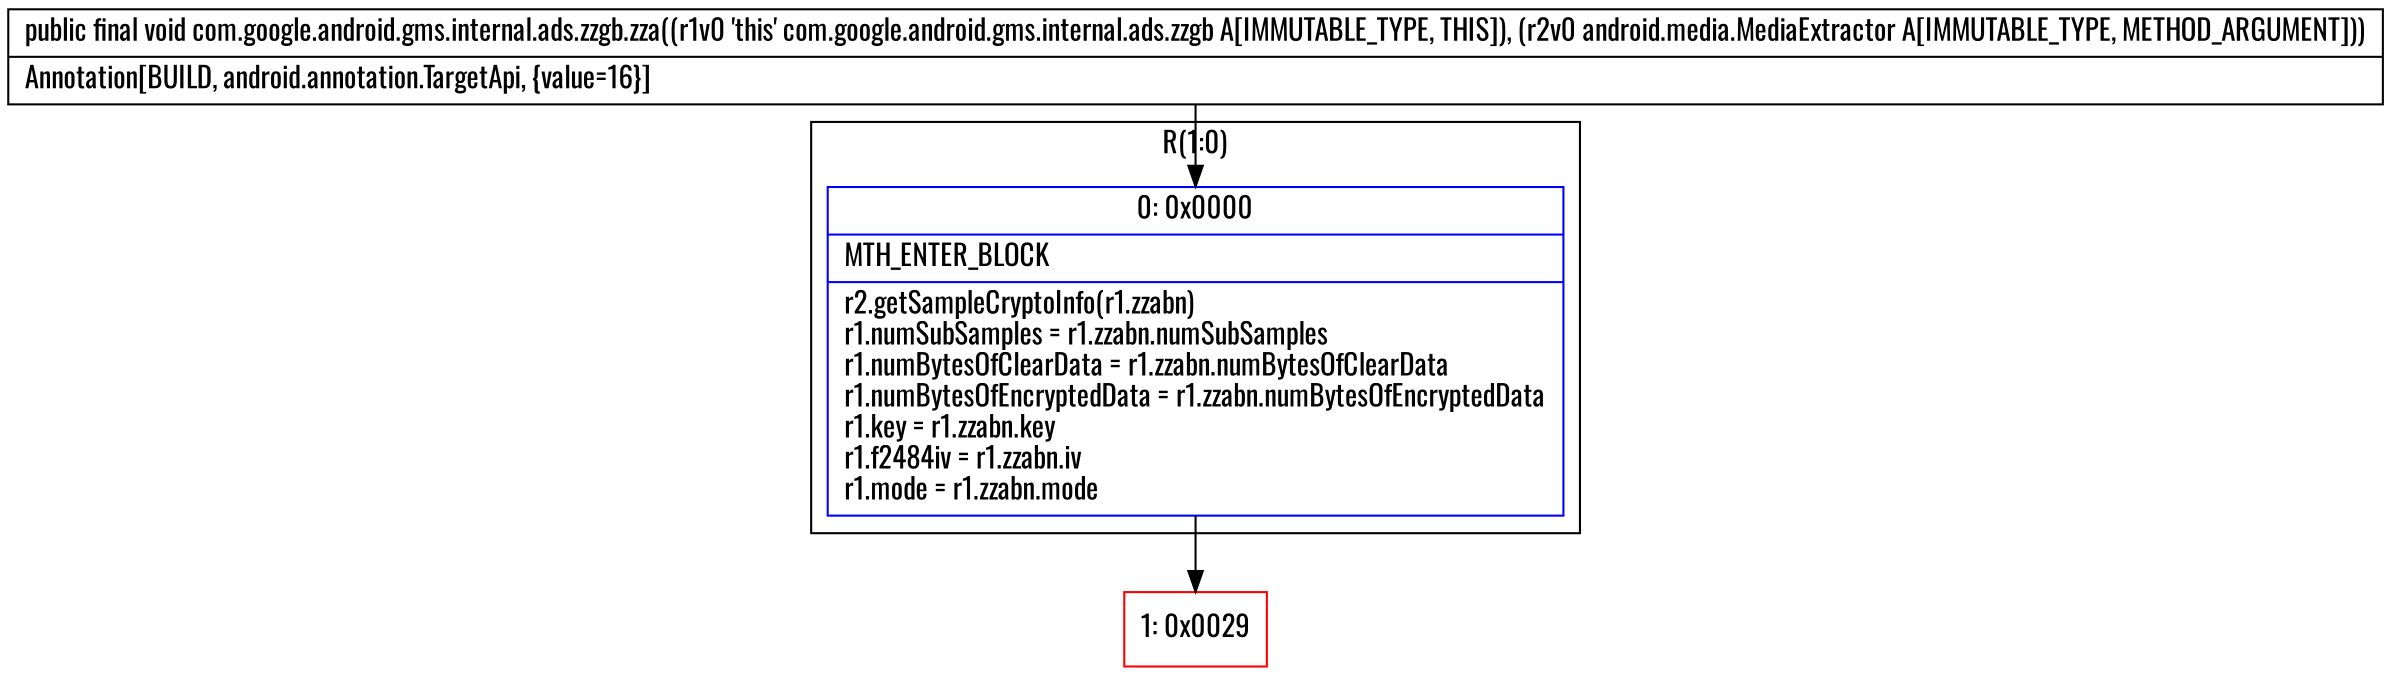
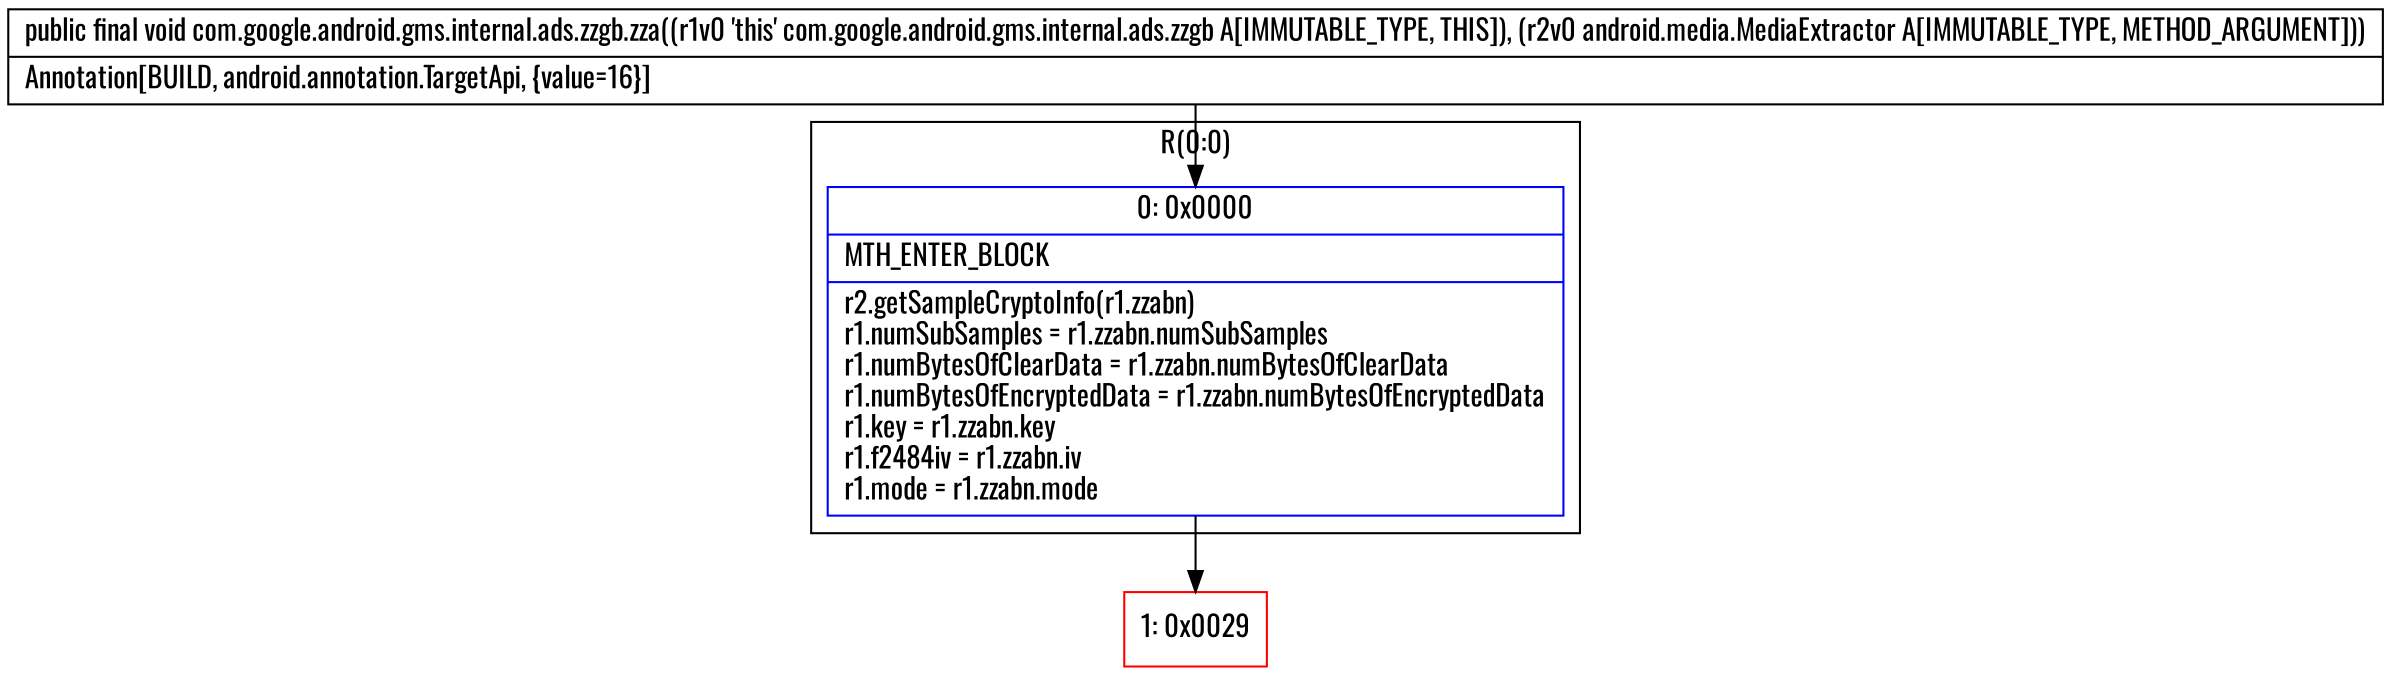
  digraph {
    fontname=Oswald
    node [shape=record fontname=Oswald]
    edge [fontname=Oswald]
    n1 [color=blue label="{0\:\ 0x0000|MTH_ENTER_BLOCK\l|r2.getSampleCryptoInfo(r1.zzabn)\lr1.numSubSamples = r1.zzabn.numSubSamples\lr1.numBytesOfClearData = r1.zzabn.numBytesOfClearData\lr1.numBytesOfEncryptedData = r1.zzabn.numBytesOfEncryptedData\lr1.key = r1.zzabn.key\lr1.f2484iv = r1.zzabn.iv\lr1.mode = r1.zzabn.mode\l}"]
    n2 [color=red label="{1\:\ 0x0029}"]
    n3 [label="{public final void com.google.android.gms.internal.ads.zzgb.zza((r1v0 'this' com.google.android.gms.internal.ads.zzgb A[IMMUTABLE_TYPE, THIS]), (r2v0 android.media.MediaExtractor A[IMMUTABLE_TYPE, METHOD_ARGUMENT]))  | Annotation[BUILD, android.annotation.TargetApi, \{value=16\}]\l}"]
    subgraph cluster_1 {
-     label="R(1:0)"
+     label="R(0:0)"
      n1
    }
    n1 -> n2
    n3 -> n1
  }
